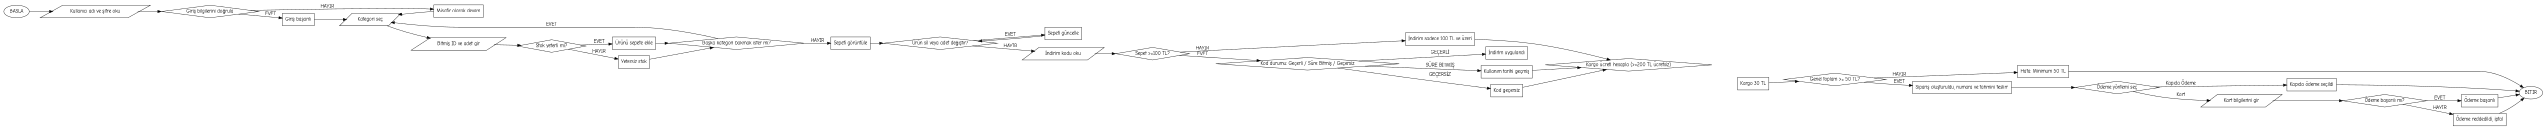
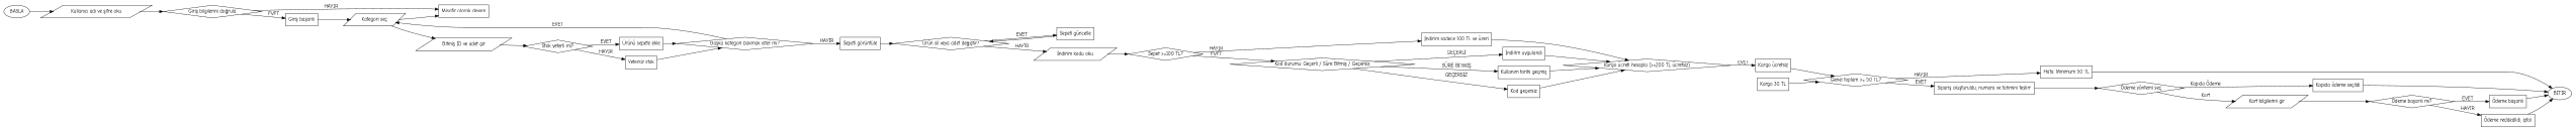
  digraph {
    fontname="Comic Neue"
    rankdir=LR
    node [fontname="Comic Neue" shape=box]
    edge [fontname="Comic Neue"]
    n1 [label=BASLA shape=oval]
    n2 [label="Kullanıcı adı ve şifre oku" shape=parallelogram]
    n3 [label="Giriş bilgilerini doğrula" shape=diamond]
    n4 [label="Giriş başarılı"]
    n5 [label="Misafir olarak devam"]
    n6 [label="Kategori seç" shape=parallelogram]
    n7 [label="Bitmiş ID ve adet gir" shape=parallelogram]
    n8 [label="Stok yeterli mi?" shape=diamond]
    n9 [label="Başka kategori bakmak ister mi?" shape=diamond]
    n10 [label="Sepeti görüntüle"]
    n11 [label="Ürün sil veya adet değiştir?" shape=diamond]
    n12 [label="Ürünü sepete ekle"]
    n13 [label="Yetersiz stok"]
    n14 [label="Sepeti güncelle"]
    n15 [label="İndirim kodu oku" shape=parallelogram]
    n16 [label="Sepet >=100 TL?" shape=diamond]
    n17 [label="Kod durumu: Geçerli / Süre Bitmiş / Geçersiz" shape=diamond]
    n18 [label="İndirim sadece 100 TL ve üzeri"]
    n19 [label="İndirim uygulandı"]
    n20 [label="Kullanım tarihi geçmiş"]
    n21 [label="Kod geçersiz"]
    n22 [label="Kargo ücreti hesapla (>=200 TL ücretsiz)" shape=diamond]
+   n23 [label="Kargo ücretsiz"]
    n24 [label="Genel toplam >= 50 TL?" shape=diamond]
    n25 [label="Kargo 30 TL"]
    n26 [label="Hata: Minimum 50 TL"]
    n27 [label="Sipariş oluşturuldu, numara ve tahmini teslim"]
    n28 [label=BITIR shape=oval]
    n29 [label="Ödeme yöntemi seç" shape=diamond]
    n30 [label="Kart bilgilerini gir" shape=parallelogram]
    n31 [label="Kapıda ödeme seçildi"]
    n32 [label="Ödeme başarılı mı?" shape=diamond]
    n33 [label="Ödeme başarılı"]
    n34 [label="Ödeme reddedildi, iptal"]
    n1 -> n2
    n2 -> n3
    n3 -> n4 [label=EVET]
    n3 -> n5 [label=HAYIR]
    n4 -> n6
-   n5 -> n6
+   n6 -> n5
    n6 -> n7
    n7 -> n8
    n8 -> n12 [label=EVET]
    n8 -> n13 [label=HAYIR]
    n9 -> n6 [label=EVET]
    n9 -> n10 [label=HAYIR]
    n10 -> n11
    n11 -> n14 [label=EVET]
    n11 -> n15 [label=HAYIR]
    n12 -> n9
    n13 -> n9
    n14 -> n11
    n15 -> n16
    n16 -> n17 [label=EVET]
    n16 -> n18 [label=HAYIR]
    n17 -> n19 [label="GEÇERLİ"]
    n17 -> n20 [label="SÜRE BİTMİŞ"]
    n17 -> n21 [label="GEÇERSİZ"]
    n18 -> n22
+   n19 -> n22
    n20 -> n22
    n21 -> n22
+   n22 -> n23 [label=EVET]
+   n23 -> n24
    n24 -> n26 [label=HAYIR]
    n24 -> n27 [label=EVET]
    n25 -> n24
    n26 -> n28
    n27 -> n29
    n29 -> n30 [label=Kart]
    n29 -> n31 [label="Kapıda Ödeme"]
    n30 -> n32
    n31 -> n28
    n32 -> n33 [label=EVET]
    n32 -> n34 [label=HAYIR]
    n33 -> n28
    n34 -> n28
  }
